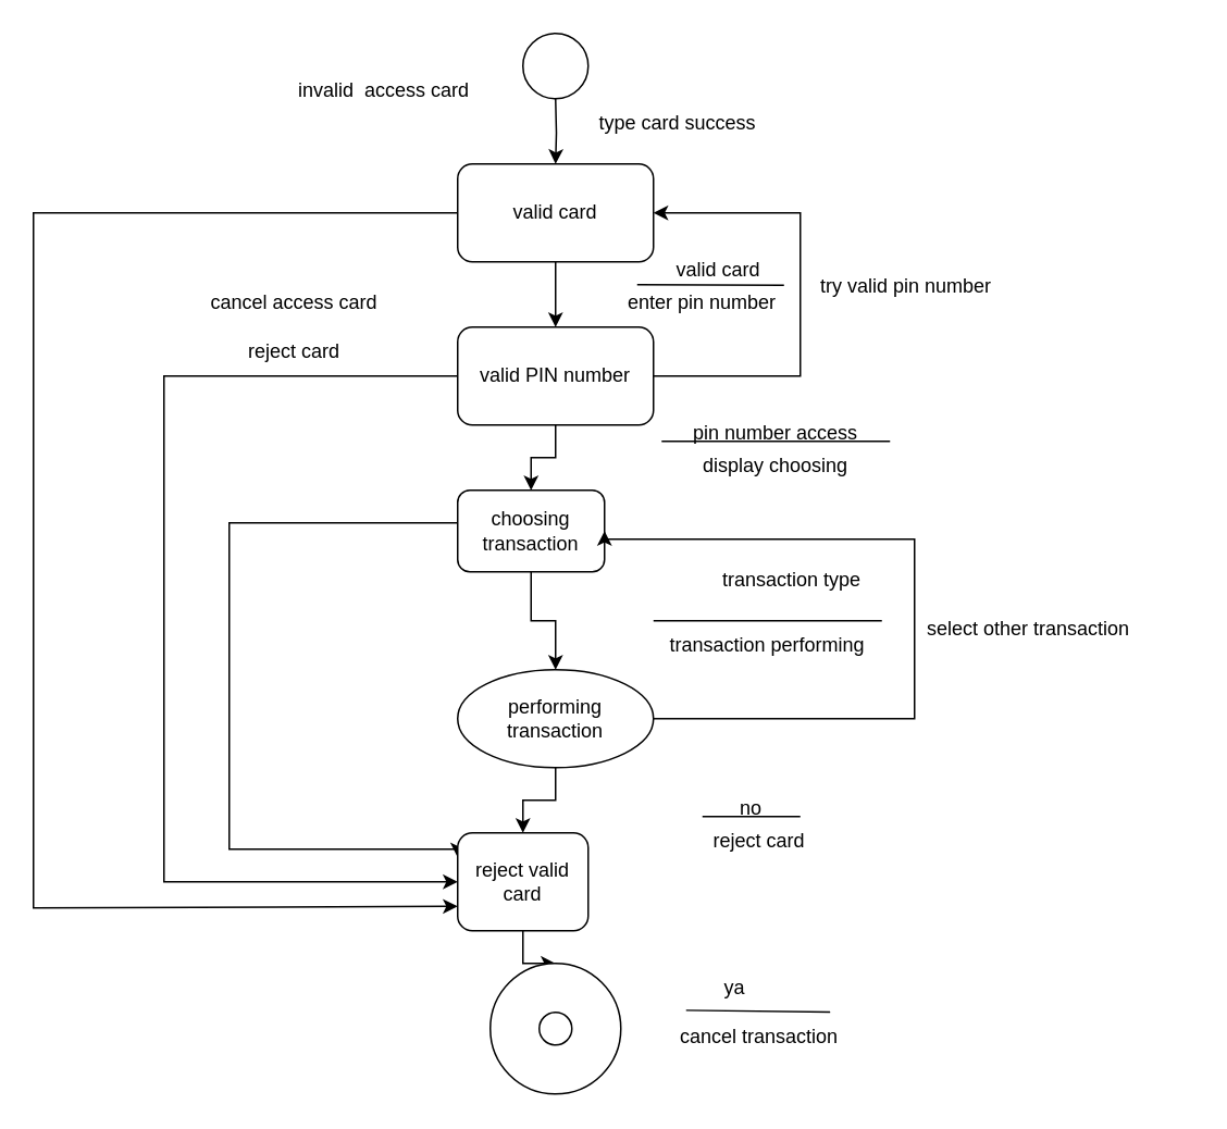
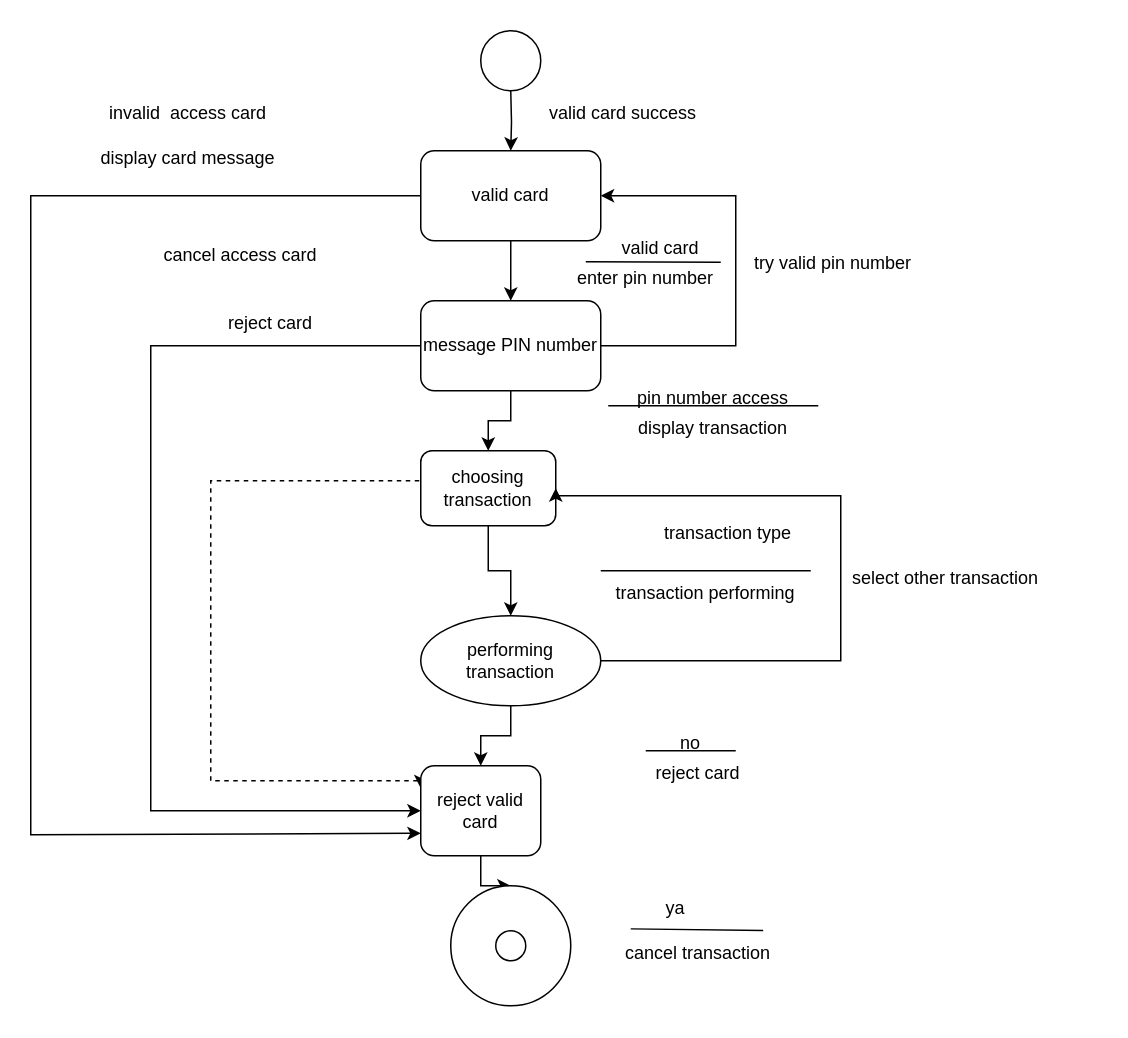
  <mxCell id="0" />
  <mxCell id="1" parent="0" />
  <mxCell id="2" value="" style="ellipse;whiteSpace=wrap;html=1;aspect=fixed;" vertex="1" parent="1"><mxGeometry x="320" y="20" width="40" height="40" as="geometry" /></mxCell>
  <mxCell id="3" style="edgeStyle=orthogonalEdgeStyle;rounded=0;orthogonalLoop=1;jettySize=auto;html=1;" edge="1" parent="1" target="6"><mxGeometry relative="1" as="geometry"><mxPoint x="340" y="130" as="targetPoint" /><mxPoint x="340" y="60" as="sourcePoint" /></mxGeometry></mxCell>
  <mxCell id="4" style="edgeStyle=orthogonalEdgeStyle;rounded=0;orthogonalLoop=1;jettySize=auto;html=1;" edge="1" parent="1" source="6" target="10"><mxGeometry relative="1" as="geometry"><mxPoint x="340" y="210" as="targetPoint" /></mxGeometry></mxCell>
  <mxCell id="5" style="edgeStyle=orthogonalEdgeStyle;rounded=0;orthogonalLoop=1;jettySize=auto;html=1;entryX=0;entryY=0.75;entryDx=0;entryDy=0;" edge="1" parent="1" source="6" target="18"><mxGeometry relative="1" as="geometry"><Array as="points"><mxPoint x="20" y="130" /><mxPoint x="20" y="556" /></Array></mxGeometry></mxCell>
  <mxCell id="6" value="valid card" style="rounded=1;whiteSpace=wrap;html=1;" vertex="1" parent="1"><mxGeometry x="280" y="100" width="120" height="60" as="geometry" /></mxCell>
  <mxCell id="7" style="edgeStyle=orthogonalEdgeStyle;rounded=0;orthogonalLoop=1;jettySize=auto;html=1;" edge="1" parent="1" source="10" target="13"><mxGeometry relative="1" as="geometry"><mxPoint x="340" y="330" as="targetPoint" /></mxGeometry></mxCell>
  <mxCell id="8" style="edgeStyle=orthogonalEdgeStyle;rounded=0;orthogonalLoop=1;jettySize=auto;html=1;entryX=0;entryY=0.5;entryDx=0;entryDy=0;" edge="1" parent="1" source="10" target="18"><mxGeometry relative="1" as="geometry"><Array as="points"><mxPoint x="100" y="230" /><mxPoint x="100" y="540" /></Array></mxGeometry></mxCell>
  <mxCell id="9" style="edgeStyle=orthogonalEdgeStyle;rounded=0;orthogonalLoop=1;jettySize=auto;html=1;entryX=1;entryY=0.5;entryDx=0;entryDy=0;" edge="1" parent="1" source="10" target="6"><mxGeometry relative="1" as="geometry"><Array as="points"><mxPoint x="490" y="230" /><mxPoint x="490" y="130" /></Array></mxGeometry></mxCell>
- <mxCell id="10" value="valid PIN number" style="rounded=1;whiteSpace=wrap;html=1;" vertex="1" parent="1"><mxGeometry x="280" y="200" width="120" height="60" as="geometry" /></mxCell>
+ <mxCell id="10" value="message PIN number" style="rounded=1;whiteSpace=wrap;html=1;" vertex="1" parent="1"><mxGeometry x="280" y="200" width="120" height="60" as="geometry" /></mxCell>
  <mxCell id="11" style="edgeStyle=orthogonalEdgeStyle;rounded=0;orthogonalLoop=1;jettySize=auto;html=1;" edge="1" parent="1" source="13" target="16"><mxGeometry relative="1" as="geometry"><mxPoint x="340" y="430" as="targetPoint" /></mxGeometry></mxCell>
- <mxCell id="12" style="edgeStyle=orthogonalEdgeStyle;rounded=0;orthogonalLoop=1;jettySize=auto;html=1;exitX=0;exitY=0.5;exitDx=0;exitDy=0;entryX=0;entryY=0.25;entryDx=0;entryDy=0;" edge="1" parent="1" source="13" target="18"><mxGeometry relative="1" as="geometry"><Array as="points"><mxPoint x="280" y="320" /><mxPoint x="140" y="320" /><mxPoint x="140" y="520" /><mxPoint x="280" y="520" /></Array></mxGeometry></mxCell>
+ <mxCell id="12" style="edgeStyle=orthogonalEdgeStyle;rounded=0;orthogonalLoop=1;jettySize=auto;html=1;exitX=0;exitY=0.5;exitDx=0;exitDy=0;entryX=0;entryY=0.25;entryDx=0;entryDy=0;dashed=1;" edge="1" parent="1" source="13" target="18"><mxGeometry relative="1" as="geometry"><Array as="points"><mxPoint x="280" y="320" /><mxPoint x="140" y="320" /><mxPoint x="140" y="520" /><mxPoint x="280" y="520" /></Array></mxGeometry></mxCell>
  <mxCell id="13" value="choosing transaction" style="rounded=1;whiteSpace=wrap;html=1;" vertex="1" parent="1"><mxGeometry x="280" y="300" width="90" height="50" as="geometry" /></mxCell>
  <mxCell id="14" style="edgeStyle=orthogonalEdgeStyle;rounded=0;orthogonalLoop=1;jettySize=auto;html=1;" edge="1" parent="1" source="16" target="18"><mxGeometry relative="1" as="geometry"><mxPoint x="340" y="520" as="targetPoint" /></mxGeometry></mxCell>
  <mxCell id="15" style="edgeStyle=orthogonalEdgeStyle;rounded=0;orthogonalLoop=1;jettySize=auto;html=1;entryX=1;entryY=0.5;entryDx=0;entryDy=0;" edge="1" parent="1" source="16" target="13"><mxGeometry relative="1" as="geometry"><Array as="points"><mxPoint x="560" y="440" /><mxPoint x="560" y="330" /></Array></mxGeometry></mxCell>
  <mxCell id="16" value="performing transaction" style="ellipse;whiteSpace=wrap;html=1;" vertex="1" parent="1"><mxGeometry x="280" y="410" width="120" height="60" as="geometry" /></mxCell>
  <mxCell id="17" style="edgeStyle=orthogonalEdgeStyle;rounded=0;orthogonalLoop=1;jettySize=auto;html=1;" edge="1" parent="1" source="18" target="26"><mxGeometry relative="1" as="geometry"><mxPoint x="340" y="630" as="targetPoint" /></mxGeometry></mxCell>
  <mxCell id="18" value="reject valid card" style="rounded=1;whiteSpace=wrap;html=1;" vertex="1" parent="1"><mxGeometry x="280" y="510" width="80" height="60" as="geometry" /></mxCell>
- <mxCell id="19" value="type card success" style="text;html=1;align=center;verticalAlign=middle;whiteSpace=wrap;rounded=0;" vertex="1" parent="1"><mxGeometry x="360" y="60" width="110" height="30" as="geometry" /></mxCell>
+ <mxCell id="19" value="valid card success" style="text;html=1;align=center;verticalAlign=middle;whiteSpace=wrap;rounded=0;" vertex="1" parent="1"><mxGeometry x="360" y="60" width="110" height="30" as="geometry" /></mxCell>
  <mxCell id="20" value="valid card" style="text;html=1;align=center;verticalAlign=middle;whiteSpace=wrap;rounded=0;" vertex="1" parent="1"><mxGeometry x="390" y="150" width="100" height="30" as="geometry" /></mxCell>
  <mxCell id="21" value="pin number access" style="text;html=1;align=center;verticalAlign=middle;whiteSpace=wrap;rounded=0;" vertex="1" parent="1"><mxGeometry x="400" y="250" width="150" height="30" as="geometry" /></mxCell>
  <mxCell id="22" value="transaction type" style="text;html=1;align=center;verticalAlign=middle;whiteSpace=wrap;rounded=0;" vertex="1" parent="1"><mxGeometry x="405" y="340" width="160" height="30" as="geometry" /></mxCell>
  <mxCell id="23" value="reject card" style="text;html=1;align=center;verticalAlign=middle;whiteSpace=wrap;rounded=0;" vertex="1" parent="1"><mxGeometry x="405" y="500" width="120" height="30" as="geometry" /></mxCell>
- <mxCell id="24" value="invalid&amp;nbsp; access card" style="text;html=1;align=center;verticalAlign=middle;whiteSpace=wrap;rounded=0;" vertex="1" parent="1"><mxGeometry x="170" y="40" width="130" height="30" as="geometry" /></mxCell>
- <mxCell id="25" value="cancel access card" style="text;html=1;align=center;verticalAlign=middle;whiteSpace=wrap;rounded=0;" vertex="1" parent="1"><mxGeometry x="110" y="170" width="140" height="30" as="geometry" /></mxCell>
+ <mxCell id="24" value="invalid&amp;nbsp; access card" style="text;html=1;align=center;verticalAlign=middle;whiteSpace=wrap;rounded=0;" vertex="1" parent="1"><mxGeometry x="60" y="60" width="130" height="30" as="geometry" /></mxCell>
+ <mxCell id="25" value="cancel access card" style="text;html=1;align=center;verticalAlign=middle;whiteSpace=wrap;rounded=0;" vertex="1" parent="1"><mxGeometry x="90" y="155" width="140" height="30" as="geometry" /></mxCell>
  <mxCell id="26" value="" style="ellipse;whiteSpace=wrap;html=1;aspect=fixed;" vertex="1" parent="1"><mxGeometry x="300" y="590" width="80" height="80" as="geometry" /></mxCell>
  <mxCell id="27" value="" style="ellipse;whiteSpace=wrap;html=1;aspect=fixed;" vertex="1" parent="1"><mxGeometry x="330" y="620" width="20" height="20" as="geometry" /></mxCell>
  <mxCell id="28" value="enter pin number" style="text;html=1;align=center;verticalAlign=middle;whiteSpace=wrap;rounded=0;" vertex="1" parent="1"><mxGeometry x="370" y="170" width="120" height="30" as="geometry" /></mxCell>
- <mxCell id="29" value="display choosing" style="text;html=1;align=center;verticalAlign=middle;whiteSpace=wrap;rounded=0;" vertex="1" parent="1"><mxGeometry x="405" y="270" width="140" height="30" as="geometry" /></mxCell>
+ <mxCell id="29" value="display transaction" style="text;html=1;align=center;verticalAlign=middle;whiteSpace=wrap;rounded=0;" vertex="1" parent="1"><mxGeometry x="405" y="270" width="140" height="30" as="geometry" /></mxCell>
  <mxCell id="30" value="transaction performing" style="text;html=1;align=center;verticalAlign=middle;whiteSpace=wrap;rounded=0;" vertex="1" parent="1"><mxGeometry x="400" y="380" width="140" height="30" as="geometry" /></mxCell>
  <mxCell id="31" value="no" style="text;html=1;align=center;verticalAlign=middle;whiteSpace=wrap;rounded=0;" vertex="1" parent="1"><mxGeometry x="430" y="480" width="60" height="30" as="geometry" /></mxCell>
  <mxCell id="32" value="try valid pin number" style="text;html=1;align=center;verticalAlign=middle;whiteSpace=wrap;rounded=0;" vertex="1" parent="1"><mxGeometry x="490" y="160" width="130" height="30" as="geometry" /></mxCell>
  <mxCell id="33" value="select other transaction" style="text;html=1;align=center;verticalAlign=middle;whiteSpace=wrap;rounded=0;" vertex="1" parent="1"><mxGeometry x="530" y="370" width="200" height="30" as="geometry" /></mxCell>
  <mxCell id="34" value="" style="endArrow=none;html=1;rounded=0;entryX=1;entryY=0;entryDx=0;entryDy=0;exitX=0;exitY=0;exitDx=0;exitDy=0;" edge="1" parent="1" source="29" target="29"><mxGeometry width="50" height="50" relative="1" as="geometry"><mxPoint x="330" y="340" as="sourcePoint" /><mxPoint x="380" y="290" as="targetPoint" /></mxGeometry></mxCell>
  <mxCell id="35" value="" style="endArrow=none;html=1;rounded=0;entryX=1;entryY=0;entryDx=0;entryDy=0;" edge="1" parent="1"><mxGeometry width="50" height="50" relative="1" as="geometry"><mxPoint x="390" y="174" as="sourcePoint" /><mxPoint x="480" y="174.38" as="targetPoint" /></mxGeometry></mxCell>
  <mxCell id="36" value="" style="endArrow=none;html=1;rounded=0;entryX=1;entryY=0;entryDx=0;entryDy=0;exitX=0;exitY=0;exitDx=0;exitDy=0;" edge="1" parent="1"><mxGeometry width="50" height="50" relative="1" as="geometry"><mxPoint x="400" y="380" as="sourcePoint" /><mxPoint x="540" y="380" as="targetPoint" /></mxGeometry></mxCell>
  <mxCell id="37" value="" style="endArrow=none;html=1;rounded=0;entryX=1;entryY=0;entryDx=0;entryDy=0;" edge="1" parent="1"><mxGeometry width="50" height="50" relative="1" as="geometry"><mxPoint x="430" y="500" as="sourcePoint" /><mxPoint x="490" y="500" as="targetPoint" /></mxGeometry></mxCell>
  <mxCell id="38" value="ya" style="text;html=1;align=center;verticalAlign=middle;whiteSpace=wrap;rounded=0;" vertex="1" parent="1"><mxGeometry x="420" y="590" width="60" height="30" as="geometry" /></mxCell>
  <mxCell id="39" value="cancel transaction" style="text;html=1;align=center;verticalAlign=middle;whiteSpace=wrap;rounded=0;" vertex="1" parent="1"><mxGeometry x="400" y="620" width="130" height="30" as="geometry" /></mxCell>
  <mxCell id="40" value="" style="endArrow=none;html=1;rounded=0;entryX=0.833;entryY=-0.008;entryDx=0;entryDy=0;entryPerimeter=0;" edge="1" parent="1" target="39"><mxGeometry width="50" height="50" relative="1" as="geometry"><mxPoint x="420" y="618.75" as="sourcePoint" /><mxPoint x="480" y="618.75" as="targetPoint" /></mxGeometry></mxCell>
+ <mxCell id="41" value="display card message" style="text;html=1;align=center;verticalAlign=middle;whiteSpace=wrap;rounded=0;" vertex="1" parent="1"><mxGeometry x="45" y="90" width="160" height="30" as="geometry" /></mxCell>
  <mxCell id="42" value="reject card" style="text;html=1;align=center;verticalAlign=middle;whiteSpace=wrap;rounded=0;" vertex="1" parent="1"><mxGeometry x="150" y="200" width="60" height="30" as="geometry" /></mxCell>
